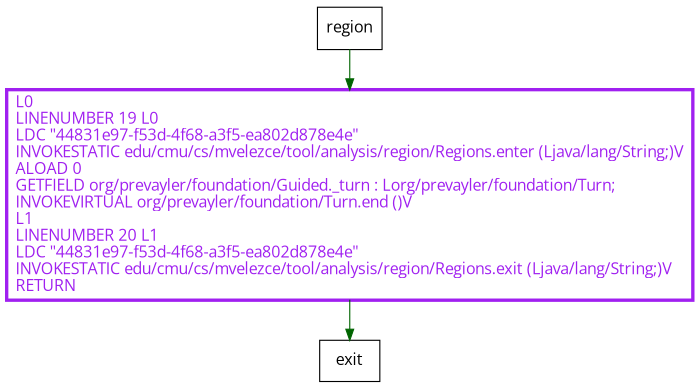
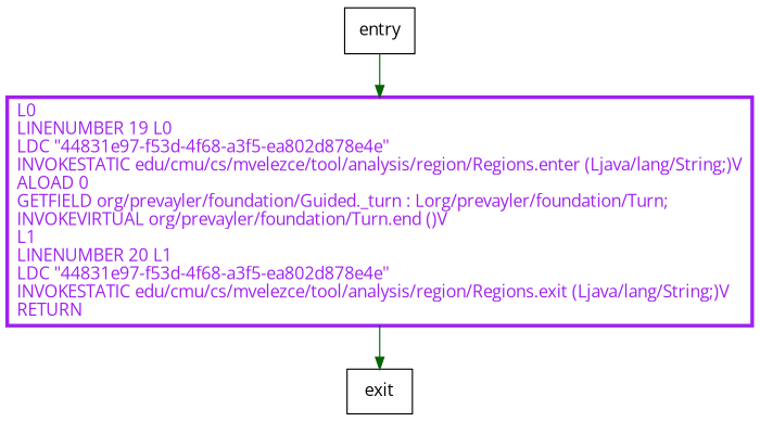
  digraph {
    fontname="Open Sans"
    node [shape=record fontname="Open Sans"]
    edge [color=darkgreen fontname="Open Sans"]
    n1 [color=purple fontcolor=purple label="L0\lLINENUMBER 19 L0\lLDC \"44831e97-f53d-4f68-a3f5-ea802d878e4e\"\lINVOKESTATIC edu/cmu/cs/mvelezce/tool/analysis/region/Regions.enter (Ljava/lang/String;)V\lALOAD 0\lGETFIELD org/prevayler/foundation/Guided._turn : Lorg/prevayler/foundation/Turn;\lINVOKEVIRTUAL org/prevayler/foundation/Turn.end ()V\lL1\lLINENUMBER 20 L1\lLDC \"44831e97-f53d-4f68-a3f5-ea802d878e4e\"\lINVOKESTATIC edu/cmu/cs/mvelezce/tool/analysis/region/Regions.exit (Ljava/lang/String;)V\lRETURN\l" penwidth=3]
    exit
-   entry [label=region]
+   entry
    n1 -> exit
    entry -> n1
  }
